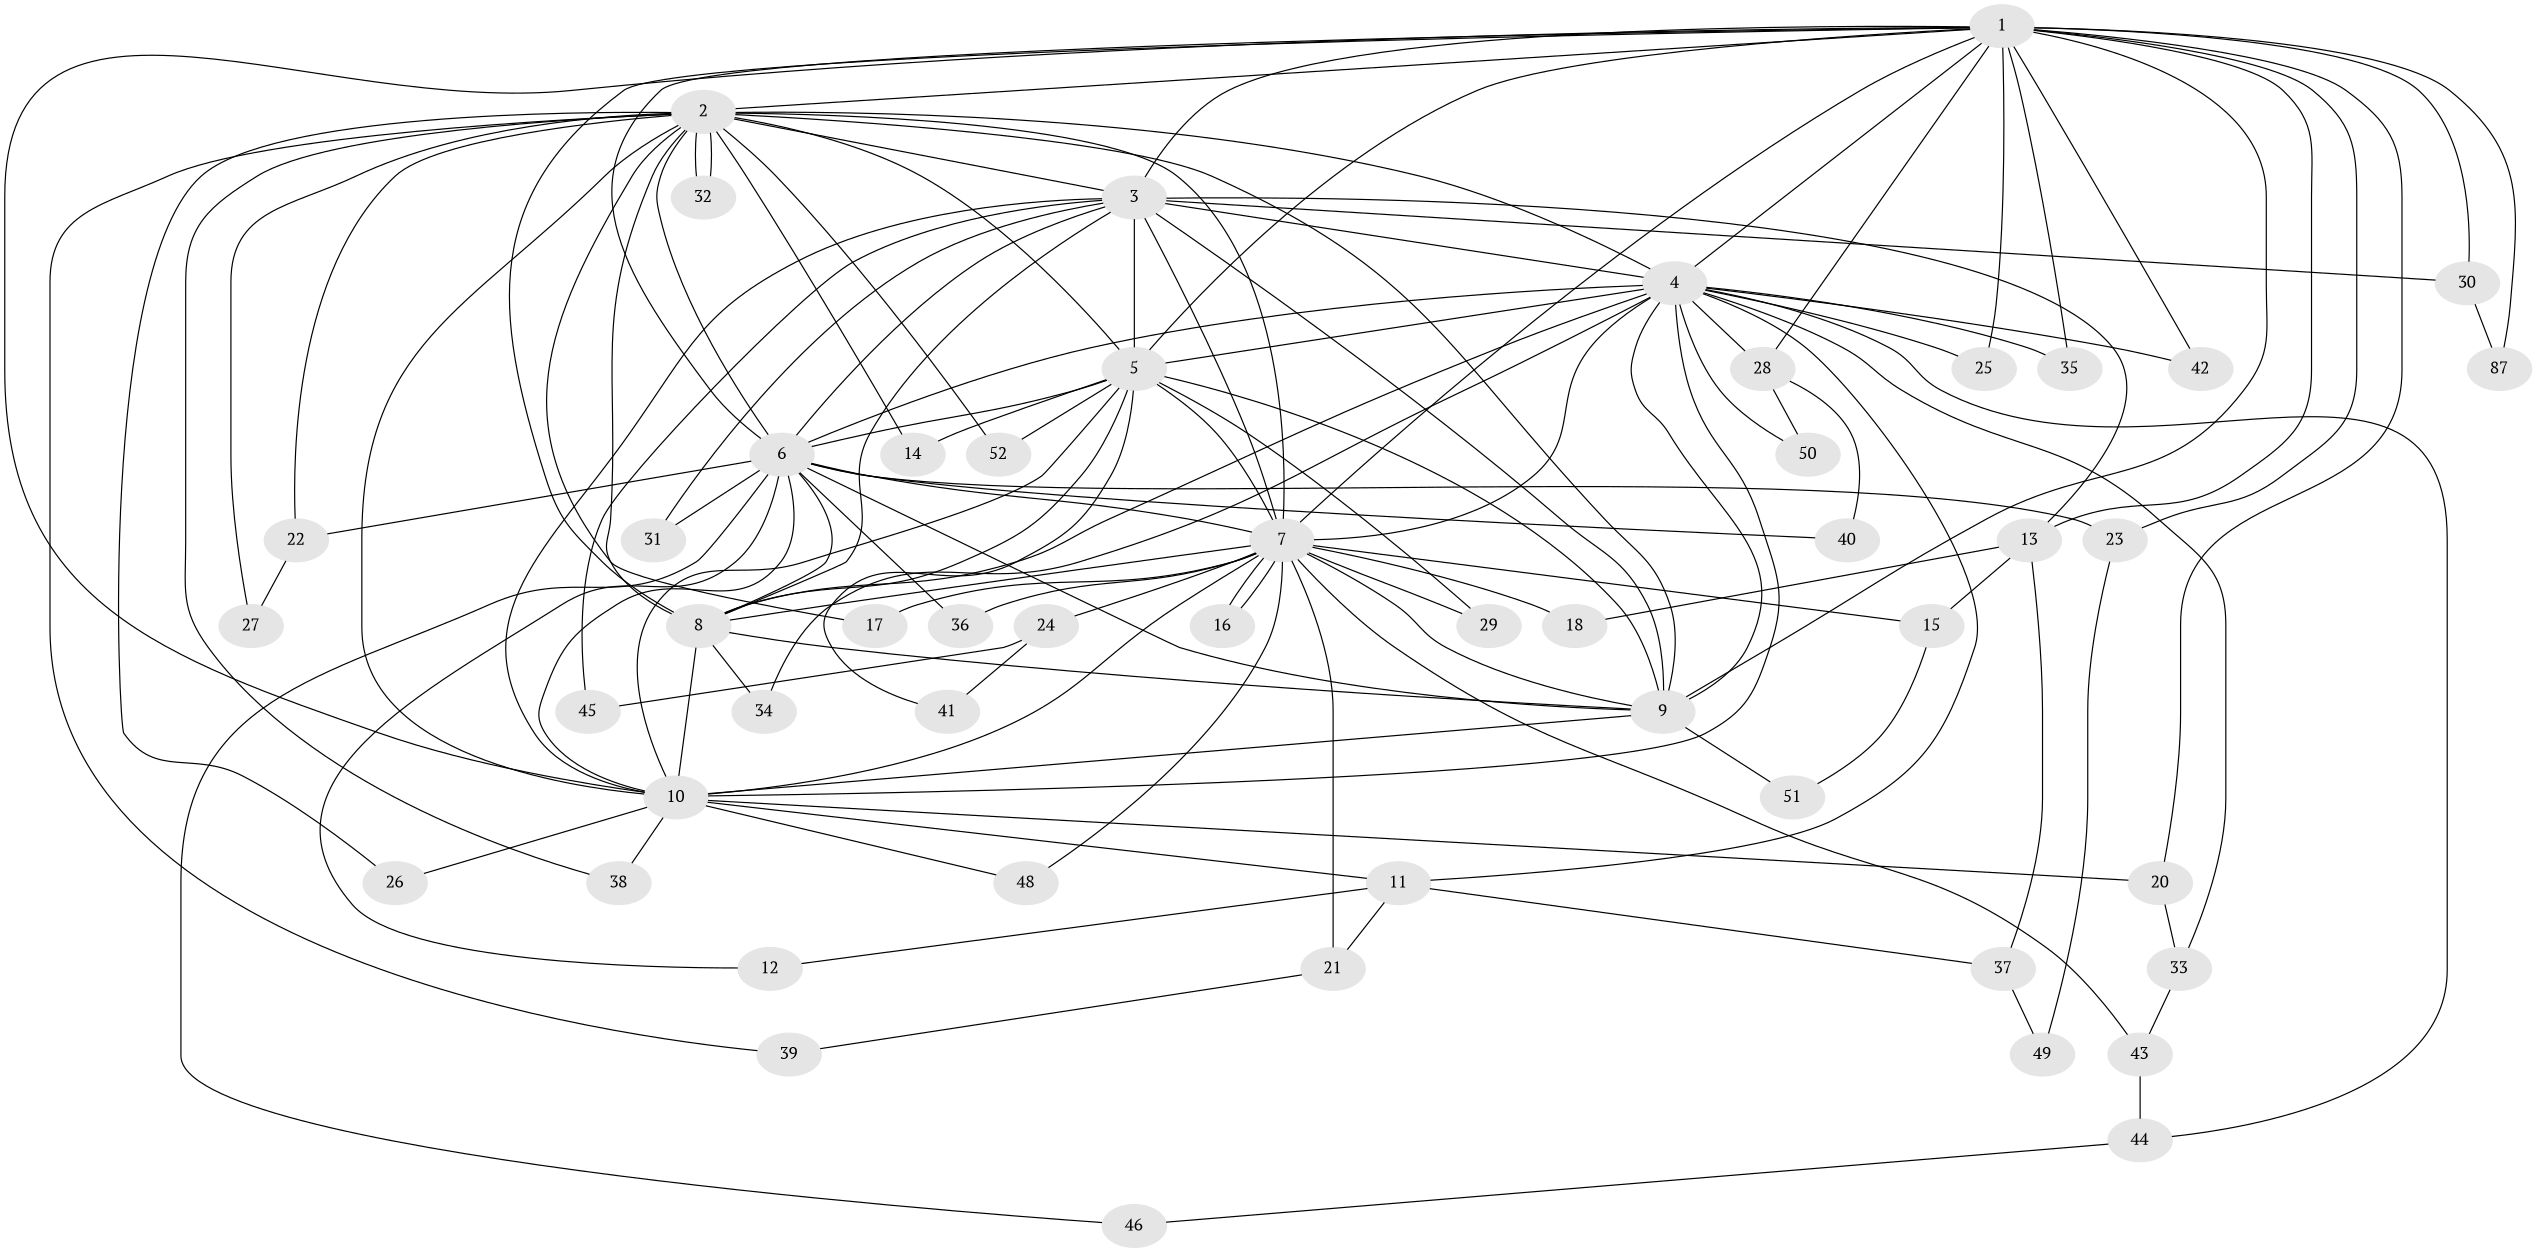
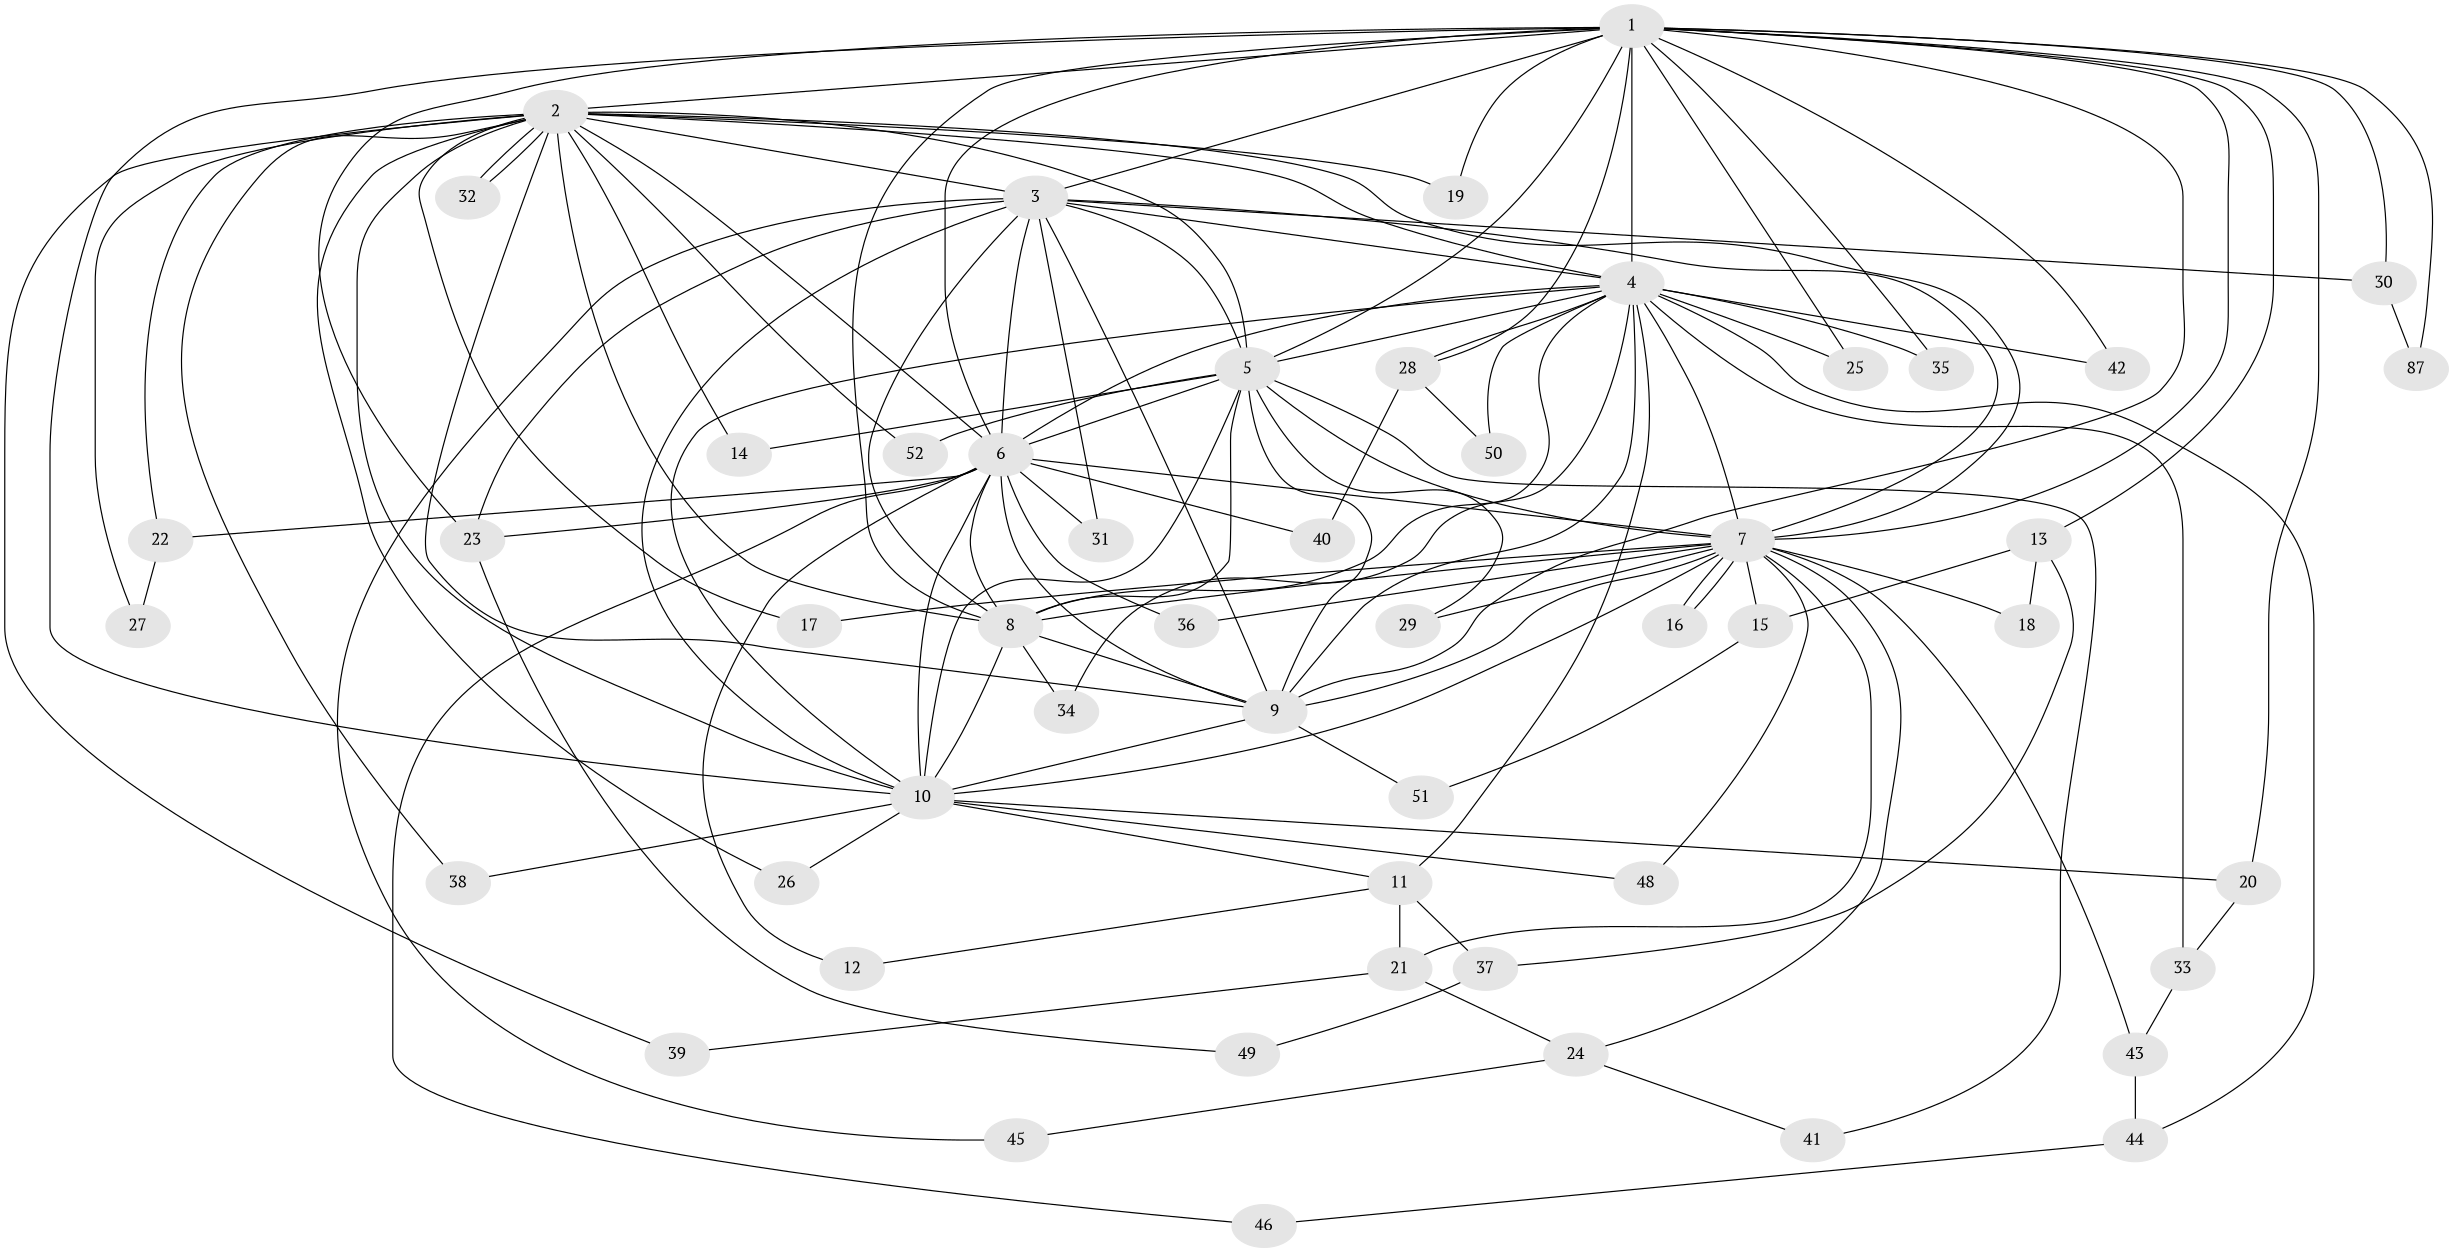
  graph {
    fontname="PT Serif"
    node [color=gray90 fontname="PT Serif" style=filled]
    edge [fontname="PT Serif"]
    1
    2
    3
    4
    5
    6
    7
    8
    9
    10
    13
+   19
    20
    23
    25
    28
    30
    35
    42
    n20 [label=87]
    14
    17
    22
    26
    27
    32
    38
    39
    52
    31
    45
    11
    33
    34
    44
    50
    29
    41
    12
    36
    40
    46
    15
    16
    18
    21
    24
    43
    48
    51
    37
    49
    1 -- 2
    1 -- 3
    1 -- 4
    1 -- 5
    1 -- 6
    1 -- 7
    1 -- 8
    1 -- 9
    1 -- 10
    1 -- 13
+   1 -- 19
    1 -- 20
    1 -- 23
    1 -- 25
    1 -- 28
    1 -- 30
    1 -- 35
    1 -- 42
    1 -- n20
    2 -- 3
    2 -- 4
    2 -- 5
    2 -- 6
    2 -- 7
    2 -- 8
    2 -- 9
    2 -- 10
+   2 -- 19
    2 -- 14
    2 -- 17
    2 -- 22
    2 -- 26
    2 -- 27
    2 -- 32
    2 -- 32
    2 -- 38
    2 -- 39
    2 -- 52
    3 -- 4
    3 -- 5
    3 -- 6
    3 -- 7
    3 -- 8
    3 -- 9
    3 -- 10
-   3 -- 13
+   3 -- 23
    3 -- 30
    3 -- 31
    3 -- 45
    4 -- 5
    4 -- 6
    4 -- 7
    4 -- 8
    4 -- 9
    4 -- 10
    4 -- 25
    4 -- 28
    4 -- 35
    4 -- 42
    4 -- 11
    4 -- 33
    4 -- 34
    4 -- 44
    4 -- 50
    5 -- 6
    5 -- 7
    5 -- 8
    5 -- 9
    5 -- 10
    5 -- 14
    5 -- 52
    5 -- 29
    5 -- 41
    6 -- 7
    6 -- 8
    6 -- 9
    6 -- 10
    6 -- 23
    6 -- 22
    6 -- 31
    6 -- 12
    6 -- 36
    6 -- 40
    6 -- 46
    7 -- 8
    7 -- 9
    7 -- 10
    7 -- 17
    7 -- 29
    7 -- 36
    7 -- 15
    7 -- 16
    7 -- 16
    7 -- 18
    7 -- 21
    7 -- 24
    7 -- 43
    7 -- 48
    8 -- 9
    8 -- 10
    8 -- 34
    9 -- 10
    9 -- 51
    10 -- 20
    10 -- 26
    10 -- 38
    10 -- 11
    10 -- 48
    13 -- 15
    13 -- 18
    13 -- 37
    20 -- 33
    23 -- 49
    28 -- 50
    28 -- 40
    30 -- n20
    22 -- 27
    11 -- 12
    11 -- 21
    11 -- 37
    33 -- 43
    44 -- 46
    15 -- 51
    21 -- 39
+   21 -- 24
    24 -- 45
    24 -- 41
    43 -- 44
    37 -- 49
  }
